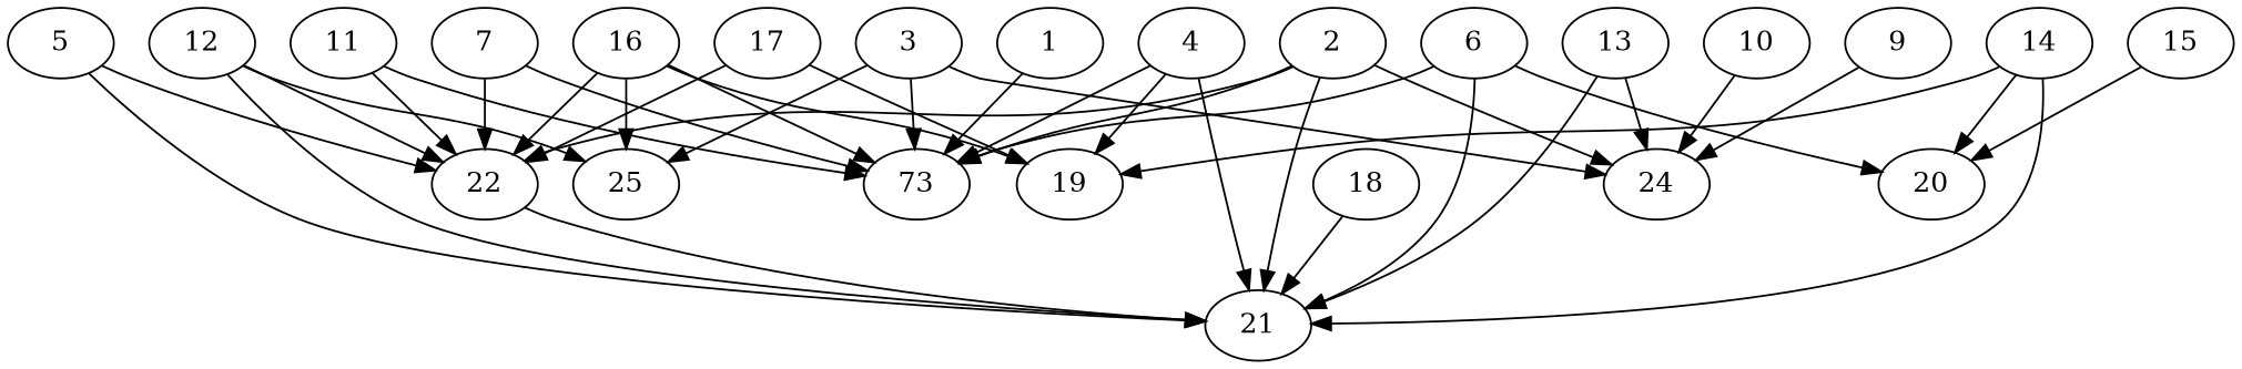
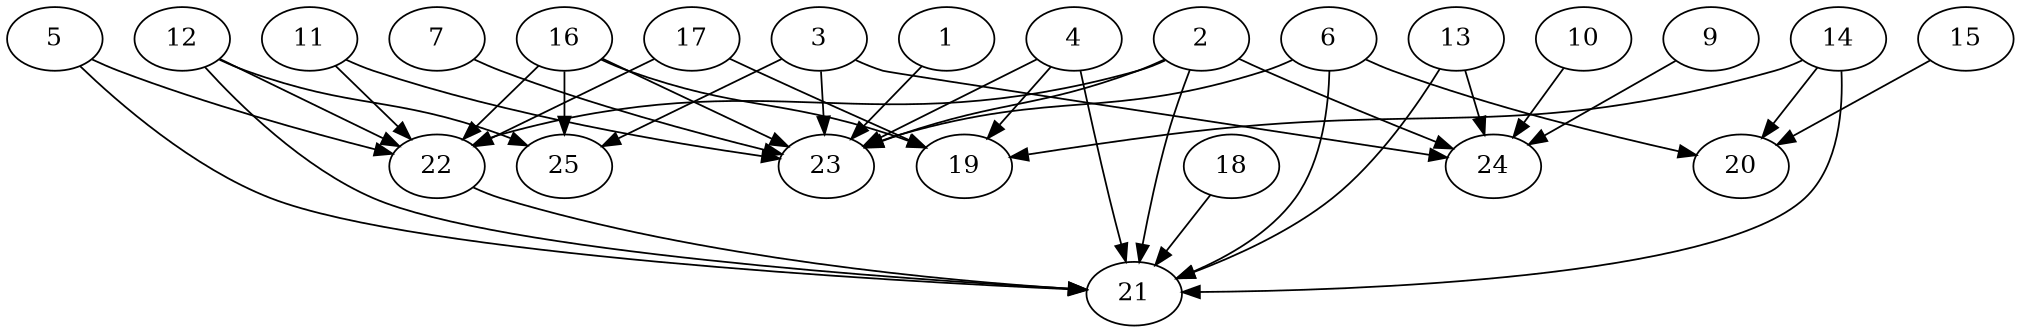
  digraph {
    node [alpha=0.08]
    1 [alpha=0.15 expect_size=35988480]
-   23 [alpha=0.04 expect_size=23508992 label=73]
+   23 [alpha=0.04 expect_size=23508992]
    2 [expect_size=46260224]
    21 [alpha=0.18 expect_size=22559744]
    22 [expect_size=12928000]
    24 [alpha=0.13 expect_size=9110528]
    20 [alpha=0.06 expect_size=44906496]
    3 [alpha=0.16 expect_size=20050944]
    25 [alpha=0.12 expect_size=27503616]
    4 [alpha=0.15 expect_size=35417088]
    19 [alpha=0.07 expect_size=7799808]
    5 [alpha=0.10 expect_size=30230528]
    6 [expect_size=16186368]
    7 [alpha=0.05 expect_size=47986688]
    9 [alpha=0.16 expect_size=31118336]
    10 [alpha=0.11 expect_size=37238784]
    11 [alpha=0.16 expect_size=27784192]
    12 [alpha=0.04 expect_size=16601088]
    13 [alpha=0.14 expect_size=35456000]
    14 [expect_size=26157056]
    15 [alpha=0.18 expect_size=14921728]
    16 [alpha=0.07 expect_size=38014976]
    17 [alpha=0.19 expect_size=9472000]
    18 [alpha=0.09 expect_size=21331968]
    1 -> 23
    2 -> 23
    2 -> 21
    2 -> 22
    2 -> 24
    22 -> 21
    3 -> 23
    3 -> 24
    3 -> 25
    4 -> 23
    4 -> 21
    4 -> 19
    5 -> 21
    5 -> 22
    6 -> 23
    6 -> 21
    6 -> 20
    7 -> 23
-   7 -> 22
    9 -> 24
    10 -> 24
    11 -> 23
    11 -> 22
    12 -> 21
    12 -> 22
    12 -> 25
    13 -> 21
    13 -> 24
    14 -> 21
    14 -> 20
    14 -> 19
    15 -> 20
    16 -> 23
    16 -> 22
    16 -> 25
    16 -> 19
    17 -> 22
    17 -> 19
    18 -> 21
  }
